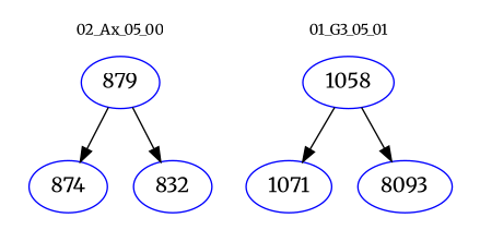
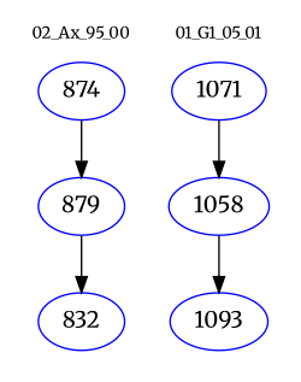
  digraph {
    fontname=Merriweather
    node [color=blue fontname=Merriweather]
    edge [color=black fontname=Merriweather]
    n1 [label=879]
    n2 [label=874]
    n3 [label=832]
    n4 [label=1071]
    n5 [label=1058]
-   n6 [label=8093]
+   n6 [label=1093]
    subgraph cluster_1 {
      color=white
      fontsize=10
-     label="02_Ax_05_00"
+     label="02_Ax_95_00"
      n1
      n2
      n3
    }
    subgraph cluster_2 {
      color=white
      fontsize=10
-     label="01_G3_05_01"
+     label="01_G1_05_01"
      n4
      n5
      n6
    }
-   n1 -> n2
+   n2 -> n1
    n1 -> n3
-   n5 -> n4
+   n4 -> n5
    n5 -> n6
  }
